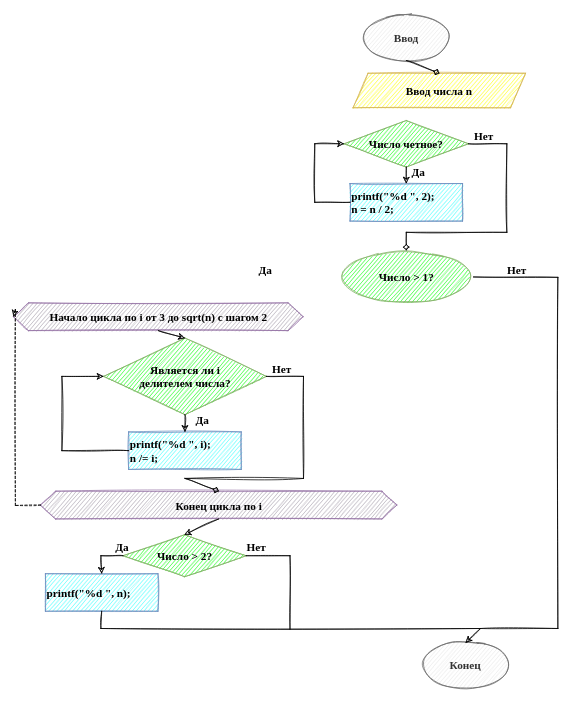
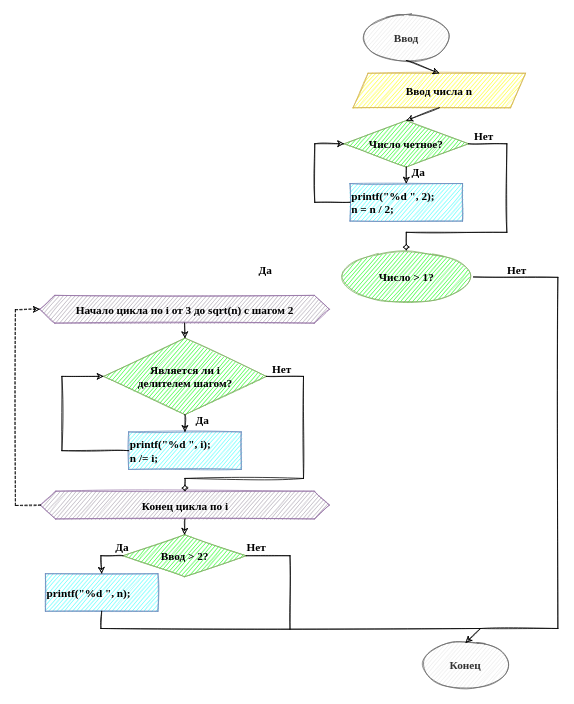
  <mxCell id="0" />
  <mxCell id="1" parent="0" />
  <mxCell id="2" value="Ввод" style="ellipse;whiteSpace=wrap;html=1;fontFamily=Comic Sans MS;fontStyle=1;fontSize=15;fillColor=#E6E6E6;strokeColor=#666666;fontColor=#333333;sketch=1;" parent="1" vertex="1"><mxGeometry x="481" y="20" width="120" height="60" as="geometry" /></mxCell>
  <mxCell id="3" value="Конец" style="ellipse;whiteSpace=wrap;html=1;fontFamily=Comic Sans MS;fontStyle=1;fontSize=15;fillColor=#E6E6E6;strokeColor=#666666;fontColor=#333333;sketch=1;" parent="1" vertex="1"><mxGeometry x="560" y="856" width="120" height="60" as="geometry" /></mxCell>
  <mxCell id="4" value="Ввод числа n" style="shape=parallelogram;perimeter=parallelogramPerimeter;whiteSpace=wrap;html=1;fixedSize=1;fontFamily=Comic Sans MS;fontStyle=1;fontSize=15;fillColor=#FFFF00;strokeColor=#d6b656;sketch=1;" parent="1" vertex="1"><mxGeometry x="470" y="97" width="230" height="46" as="geometry" /></mxCell>
  <mxCell id="5" value="Число четное?" style="rhombus;whiteSpace=wrap;html=1;fontFamily=Comic Sans MS;fontStyle=1;fontSize=15;fillColor=#00FF00;strokeColor=#82b366;sketch=1;" parent="1" vertex="1"><mxGeometry x="458" y="160" width="166" height="62" as="geometry" /></mxCell>
  <mxCell id="6" value="&lt;div&gt;printf(&quot;%d &quot;, 2);&lt;/div&gt;&lt;div&gt;&lt;span&gt;&#09;&#09;&lt;/span&gt;n = n / 2;&lt;/div&gt;" style="rounded=0;whiteSpace=wrap;html=1;fontFamily=Comic Sans MS;fontStyle=1;fontSize=15;fillColor=#33FFFF;strokeColor=#6c8ebf;sketch=1;align=left;" parent="1" vertex="1"><mxGeometry x="466" y="244" width="150" height="50" as="geometry" /></mxCell>
  <mxCell id="7" value="Да" style="text;html=1;align=center;verticalAlign=middle;resizable=0;points=[];autosize=1;strokeColor=none;fillColor=none;fontFamily=Comic Sans MS;fontStyle=1;fontSize=15;sketch=1;" parent="1" vertex="1"><mxGeometry x="537" y="219" width="40" height="20" as="geometry" /></mxCell>
  <mxCell id="8" value="Нет" style="text;html=1;align=center;verticalAlign=middle;resizable=0;points=[];autosize=1;strokeColor=none;fillColor=none;fontFamily=Comic Sans MS;fontStyle=1;fontSize=15;sketch=1;" parent="1" vertex="1"><mxGeometry x="624" y="171" width="40" height="20" as="geometry" /></mxCell>
- <mxCell id="9" value="" style="endArrow=diamond;html=1;fontFamily=Comic Sans MS;fontSize=15;exitX=0.5;exitY=1;exitDx=0;exitDy=0;entryX=0.5;entryY=0;entryDx=0;entryDy=0;sketch=1;" parent="1" source="2" target="4" edge="1"><mxGeometry width="50" height="50" relative="1" as="geometry"><mxPoint x="531" y="320" as="sourcePoint" /><mxPoint x="581" y="270" as="targetPoint" /></mxGeometry></mxCell>
+ <mxCell id="9" value="" style="endArrow=classic;html=1;fontFamily=Comic Sans MS;fontSize=15;exitX=0.5;exitY=1;exitDx=0;exitDy=0;entryX=0.5;entryY=0;entryDx=0;entryDy=0;sketch=1;" parent="1" source="2" target="4" edge="1"><mxGeometry width="50" height="50" relative="1" as="geometry"><mxPoint x="531" y="320" as="sourcePoint" /><mxPoint x="581" y="270" as="targetPoint" /></mxGeometry></mxCell>
+ <mxCell id="10" value="" style="endArrow=classic;html=1;fontFamily=Comic Sans MS;fontSize=15;exitX=0.5;exitY=1;exitDx=0;exitDy=0;entryX=0.5;entryY=0;entryDx=0;entryDy=0;sketch=1;" parent="1" source="4" target="5" edge="1"><mxGeometry width="50" height="50" relative="1" as="geometry"><mxPoint x="531" y="320" as="sourcePoint" /><mxPoint x="581" y="270" as="targetPoint" /></mxGeometry></mxCell>
  <mxCell id="11" value="Число &amp;gt; 1?" style="ellipse;whiteSpace=wrap;html=1;fontFamily=Comic Sans MS;fontStyle=1;fontSize=15;fillColor=#00FF00;strokeColor=#82b366;sketch=1;" vertex="1" parent="1"><mxGeometry x="451.5" y="333" width="179" height="71" as="geometry" /></mxCell>
- <mxCell id="12" value="&lt;span style=&quot;font-family: &amp;#34;comic sans ms&amp;#34; ; font-size: 15px ; font-weight: 700&quot;&gt;Начало цикла по i от 3 до&amp;nbsp;&lt;/span&gt;&lt;font face=&quot;Comic Sans MS&quot;&gt;&lt;span style=&quot;font-size: 15px&quot;&gt;&lt;b&gt;sqrt(n) с шагом 2&lt;/b&gt;&lt;/span&gt;&lt;/font&gt;" style="shape=hexagon;perimeter=hexagonPerimeter2;whiteSpace=wrap;html=1;fixedSize=1;sketch=1;fillColor=#A49BA8;strokeColor=#9673a6;" vertex="1" parent="1"><mxGeometry x="17.5" y="403" width="386" height="37" as="geometry" /></mxCell>
- <mxCell id="13" value="&lt;span style=&quot;font-family: &amp;#34;comic sans ms&amp;#34; ; font-size: 15px ; font-weight: 700&quot;&gt;Конец цикла по i&lt;/span&gt;" style="shape=hexagon;perimeter=hexagonPerimeter2;whiteSpace=wrap;html=1;fixedSize=1;sketch=1;fillColor=#A49BA8;strokeColor=#9673a6;" vertex="1" parent="1"><mxGeometry x="53.5" y="654" width="475" height="37" as="geometry" /></mxCell>
- <mxCell id="14" value="Является ли i&lt;br&gt;делителем числа?" style="rhombus;whiteSpace=wrap;html=1;fontFamily=Comic Sans MS;fontStyle=1;fontSize=15;fillColor=#00FF00;strokeColor=#82b366;sketch=1;" vertex="1" parent="1"><mxGeometry x="137.5" y="450" width="217" height="102" as="geometry" /></mxCell>
+ <mxCell id="12" value="&lt;span style=&quot;font-family: &amp;#34;comic sans ms&amp;#34; ; font-size: 15px ; font-weight: 700&quot;&gt;Начало цикла по i от 3 до&amp;nbsp;&lt;/span&gt;&lt;font face=&quot;Comic Sans MS&quot;&gt;&lt;span style=&quot;font-size: 15px&quot;&gt;&lt;b&gt;sqrt(n) с шагом 2&lt;/b&gt;&lt;/span&gt;&lt;/font&gt;" style="shape=hexagon;perimeter=hexagonPerimeter2;whiteSpace=wrap;html=1;fixedSize=1;sketch=1;fillColor=#A49BA8;strokeColor=#9673a6;" vertex="1" parent="1"><mxGeometry x="52.5" y="393" width="386" height="37" as="geometry" /></mxCell>
+ <mxCell id="13" value="&lt;span style=&quot;font-family: &amp;#34;comic sans ms&amp;#34; ; font-size: 15px ; font-weight: 700&quot;&gt;Конец цикла по i&lt;/span&gt;" style="shape=hexagon;perimeter=hexagonPerimeter2;whiteSpace=wrap;html=1;fixedSize=1;sketch=1;fillColor=#A49BA8;strokeColor=#9673a6;" vertex="1" parent="1"><mxGeometry x="53.5" y="654" width="385" height="37" as="geometry" /></mxCell>
+ <mxCell id="14" value="Является ли i&lt;br&gt;делителем шагом?" style="rhombus;whiteSpace=wrap;html=1;fontFamily=Comic Sans MS;fontStyle=1;fontSize=15;fillColor=#00FF00;strokeColor=#82b366;sketch=1;" vertex="1" parent="1"><mxGeometry x="137.5" y="450" width="217" height="102" as="geometry" /></mxCell>
  <mxCell id="15" value="&lt;div&gt;printf(&quot;%d &quot;, i);&lt;/div&gt;&lt;div&gt;&lt;span&gt;&#09;&#09;&#09;&#09;&lt;/span&gt;n /= i;&lt;/div&gt;" style="rounded=0;whiteSpace=wrap;html=1;fontFamily=Comic Sans MS;fontStyle=1;fontSize=15;fillColor=#33FFFF;strokeColor=#6c8ebf;sketch=1;align=left;" vertex="1" parent="1"><mxGeometry x="171" y="575" width="150" height="50" as="geometry" /></mxCell>
- <mxCell id="16" value="Число &amp;gt; 2?" style="rhombus;whiteSpace=wrap;html=1;fontFamily=Comic Sans MS;fontStyle=1;fontSize=15;fillColor=#00FF00;strokeColor=#82b366;sketch=1;" vertex="1" parent="1"><mxGeometry x="163.5" y="712" width="164" height="56" as="geometry" /></mxCell>
+ <mxCell id="16" value="Ввод &amp;gt; 2?" style="rhombus;whiteSpace=wrap;html=1;fontFamily=Comic Sans MS;fontStyle=1;fontSize=15;fillColor=#00FF00;strokeColor=#82b366;sketch=1;" vertex="1" parent="1"><mxGeometry x="163.5" y="712" width="164" height="56" as="geometry" /></mxCell>
  <mxCell id="17" value="printf(&quot;%d &quot;, n);" style="rounded=0;whiteSpace=wrap;html=1;fontFamily=Comic Sans MS;fontStyle=1;fontSize=15;fillColor=#33FFFF;strokeColor=#6c8ebf;sketch=1;align=left;" vertex="1" parent="1"><mxGeometry x="60" y="764" width="150" height="50" as="geometry" /></mxCell>
  <mxCell id="18" value="" style="endArrow=classic;html=1;fontFamily=Comic Sans MS;fontSize=15;exitX=0.5;exitY=1;exitDx=0;exitDy=0;entryX=0.5;entryY=0;entryDx=0;entryDy=0;sketch=1;" edge="1" parent="1" source="5" target="6"><mxGeometry width="50" height="50" relative="1" as="geometry"><mxPoint x="585" y="221" as="sourcePoint" /><mxPoint x="585" y="238" as="targetPoint" /></mxGeometry></mxCell>
  <mxCell id="19" value="" style="endArrow=diamond;html=1;fontFamily=Comic Sans MS;fontSize=15;exitX=1;exitY=0.5;exitDx=0;exitDy=0;entryX=0.5;entryY=0;entryDx=0;entryDy=0;sketch=1;rounded=0;" edge="1" parent="1" source="5" target="11"><mxGeometry width="50" height="50" relative="1" as="geometry"><mxPoint x="561" y="163" as="sourcePoint" /><mxPoint x="561" y="180" as="targetPoint" /><Array as="points"><mxPoint x="675" y="191" /><mxPoint x="675" y="309" /><mxPoint x="541" y="309" /></Array></mxGeometry></mxCell>
  <mxCell id="20" value="" style="endArrow=classic;html=1;fontFamily=Comic Sans MS;fontSize=15;sketch=1;entryX=0.5;entryY=0;entryDx=0;entryDy=0;exitX=0.5;exitY=1;exitDx=0;exitDy=0;" edge="1" parent="1" source="14" target="15"><mxGeometry width="50" height="50" relative="1" as="geometry"><mxPoint x="361" y="593" as="sourcePoint" /><mxPoint x="373" y="419" as="targetPoint" /></mxGeometry></mxCell>
  <mxCell id="21" value="" style="endArrow=classic;html=1;fontFamily=Comic Sans MS;fontSize=15;sketch=1;exitX=0.5;exitY=1;exitDx=0;exitDy=0;entryX=0.5;entryY=0;entryDx=0;entryDy=0;" edge="1" parent="1" source="12" target="14"><mxGeometry width="50" height="50" relative="1" as="geometry"><mxPoint x="256" y="648" as="sourcePoint" /><mxPoint x="224" y="534" as="targetPoint" /></mxGeometry></mxCell>
  <mxCell id="22" value="" style="endArrow=diamond;html=1;fontFamily=Comic Sans MS;fontSize=15;sketch=1;entryX=0.5;entryY=0;entryDx=0;entryDy=0;exitX=1;exitY=0.5;exitDx=0;exitDy=0;rounded=0;" edge="1" parent="1" source="14" target="13"><mxGeometry width="50" height="50" relative="1" as="geometry"><mxPoint x="266" y="658" as="sourcePoint" /><mxPoint x="266" y="681" as="targetPoint" /><Array as="points"><mxPoint x="404" y="501" /><mxPoint x="404" y="637" /><mxPoint x="246" y="637" /></Array></mxGeometry></mxCell>
  <mxCell id="23" value="" style="endArrow=classic;html=1;fontFamily=Comic Sans MS;fontSize=15;sketch=1;entryX=0.5;entryY=0;entryDx=0;entryDy=0;exitX=0.5;exitY=1;exitDx=0;exitDy=0;" edge="1" parent="1" source="13" target="16"><mxGeometry width="50" height="50" relative="1" as="geometry"><mxPoint x="276" y="668" as="sourcePoint" /><mxPoint x="276" y="691" as="targetPoint" /></mxGeometry></mxCell>
  <mxCell id="24" value="" style="endArrow=classic;html=1;fontFamily=Comic Sans MS;fontSize=15;sketch=1;entryX=0.5;entryY=0;entryDx=0;entryDy=0;exitX=0;exitY=0.5;exitDx=0;exitDy=0;rounded=0;" edge="1" parent="1" source="16" target="17"><mxGeometry width="50" height="50" relative="1" as="geometry"><mxPoint x="286" y="678" as="sourcePoint" /><mxPoint x="286" y="701" as="targetPoint" /><Array as="points"><mxPoint x="134" y="740" /></Array></mxGeometry></mxCell>
  <mxCell id="25" value="" style="endArrow=classic;html=1;fontFamily=Comic Sans MS;fontSize=15;sketch=1;entryX=0.5;entryY=0;entryDx=0;entryDy=0;exitX=0.5;exitY=1;exitDx=0;exitDy=0;rounded=0;" edge="1" parent="1" source="17" target="3"><mxGeometry width="50" height="50" relative="1" as="geometry"><mxPoint x="551" y="848" as="sourcePoint" /><mxPoint x="551" y="870" as="targetPoint" /><Array as="points"><mxPoint x="134" y="837" /><mxPoint x="640" y="837" /></Array></mxGeometry></mxCell>
  <mxCell id="26" value="" style="endArrow=classic;html=1;fontFamily=Comic Sans MS;fontSize=15;exitX=0;exitY=0.5;exitDx=0;exitDy=0;entryX=0;entryY=0.5;entryDx=0;entryDy=0;sketch=1;rounded=0;" edge="1" parent="1" source="6" target="5"><mxGeometry width="50" height="50" relative="1" as="geometry"><mxPoint x="551" y="153" as="sourcePoint" /><mxPoint x="551" y="170" as="targetPoint" /><Array as="points"><mxPoint x="419" y="269" /><mxPoint x="419" y="191" /></Array></mxGeometry></mxCell>
  <mxCell id="27" value="" style="endArrow=none;html=1;exitX=1;exitY=0.5;exitDx=0;exitDy=0;rounded=0;sketch=1;" edge="1" parent="1" source="16"><mxGeometry width="50" height="50" relative="1" as="geometry"><mxPoint x="470" y="830" as="sourcePoint" /><mxPoint x="386" y="838" as="targetPoint" /><Array as="points"><mxPoint x="386" y="740" /></Array></mxGeometry></mxCell>
  <mxCell id="28" value="" style="endArrow=classic;html=1;fontFamily=Comic Sans MS;fontSize=15;sketch=1;entryX=0;entryY=0.5;entryDx=0;entryDy=0;exitX=0;exitY=0.5;exitDx=0;exitDy=0;rounded=0;" edge="1" parent="1" source="15" target="14"><mxGeometry width="50" height="50" relative="1" as="geometry"><mxPoint x="256" y="648" as="sourcePoint" /><mxPoint x="256" y="671" as="targetPoint" /><Array as="points"><mxPoint x="82" y="600" /><mxPoint x="82" y="501" /></Array></mxGeometry></mxCell>
  <mxCell id="29" value="" style="endArrow=classic;html=1;fontFamily=Comic Sans MS;fontSize=15;sketch=1;entryX=0;entryY=0.5;entryDx=0;entryDy=0;exitX=0;exitY=0.5;exitDx=0;exitDy=0;rounded=0;dashed=1;" edge="1" parent="1" source="13" target="12"><mxGeometry width="50" height="50" relative="1" as="geometry"><mxPoint x="181" y="696" as="sourcePoint" /><mxPoint x="147.5" y="597" as="targetPoint" /><Array as="points"><mxPoint x="20" y="673" /><mxPoint x="20" y="412" /></Array></mxGeometry></mxCell>
  <mxCell id="30" value="" style="endArrow=none;html=1;entryX=1;entryY=0.5;entryDx=0;entryDy=0;sketch=1;rounded=0;" edge="1" parent="1" target="11"><mxGeometry width="50" height="50" relative="1" as="geometry"><mxPoint x="640" y="837" as="sourcePoint" /><mxPoint x="629.5" y="366.5" as="targetPoint" /><Array as="points"><mxPoint x="743" y="837" /><mxPoint x="743" y="369" /></Array></mxGeometry></mxCell>
  <mxCell id="31" value="Да" style="text;html=1;align=center;verticalAlign=middle;resizable=0;points=[];autosize=1;strokeColor=none;fillColor=none;fontFamily=Comic Sans MS;fontStyle=1;fontSize=15;sketch=1;" vertex="1" parent="1"><mxGeometry x="249" y="549" width="40" height="20" as="geometry" /></mxCell>
  <mxCell id="32" value="Да" style="text;html=1;align=center;verticalAlign=middle;resizable=0;points=[];autosize=1;strokeColor=none;fillColor=none;fontFamily=Comic Sans MS;fontStyle=1;fontSize=15;sketch=1;" vertex="1" parent="1"><mxGeometry x="142" y="718" width="40" height="20" as="geometry" /></mxCell>
  <mxCell id="33" value="Нет" style="text;html=1;align=center;verticalAlign=middle;resizable=0;points=[];autosize=1;strokeColor=none;fillColor=none;fontFamily=Comic Sans MS;fontStyle=1;fontSize=15;sketch=1;" vertex="1" parent="1"><mxGeometry x="321" y="718" width="40" height="20" as="geometry" /></mxCell>
  <mxCell id="34" value="Нет" style="text;html=1;align=center;verticalAlign=middle;resizable=0;points=[];autosize=1;strokeColor=none;fillColor=none;fontFamily=Comic Sans MS;fontStyle=1;fontSize=15;sketch=1;" vertex="1" parent="1"><mxGeometry x="354.5" y="481" width="40" height="20" as="geometry" /></mxCell>
  <mxCell id="35" value="Да" style="text;html=1;align=center;verticalAlign=middle;resizable=0;points=[];autosize=1;strokeColor=none;fillColor=none;fontFamily=Comic Sans MS;fontStyle=1;fontSize=15;sketch=1;" vertex="1" parent="1"><mxGeometry x="333" y="349" width="40" height="20" as="geometry" /></mxCell>
  <mxCell id="36" value="Нет" style="text;html=1;align=center;verticalAlign=middle;resizable=0;points=[];autosize=1;strokeColor=none;fillColor=none;fontFamily=Comic Sans MS;fontStyle=1;fontSize=15;sketch=1;" vertex="1" parent="1"><mxGeometry x="668" y="349" width="40" height="20" as="geometry" /></mxCell>
